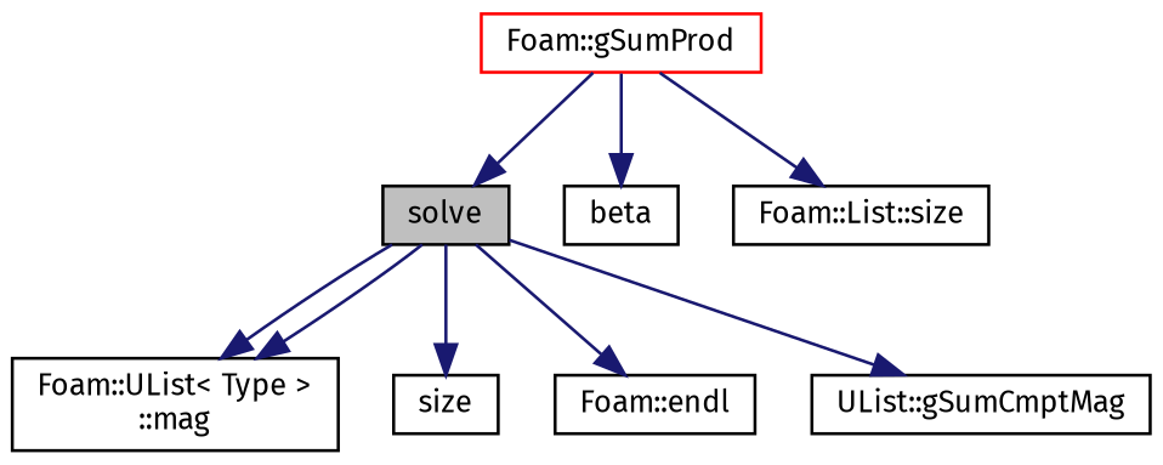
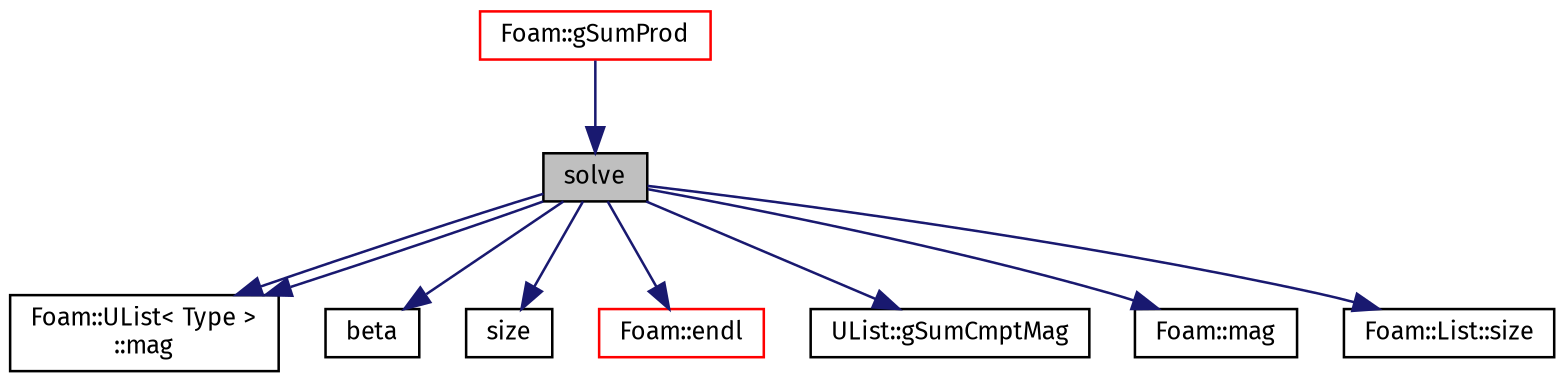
  digraph {
    fontname="Fira Sans"
    rankdir=TB
    node [color=black fontname="Fira Sans" fontsize=10 shape=record]
    edge [color=midnightblue fontname="Fira Sans" fontsize=10 labelfontname=FreeSans labelfontsize=10 style=solid]
    n1 [fillcolor=grey75 fontcolor=black height=0.2 label=solve style=filled width=0.4]
    n2 [height=0.2 label="Foam::UList\< Type \>\l::mag" width=0.4]
    n3 [height=0.2 label=beta width=0.4]
    n4 [height=0.2 label=size width=0.4]
-   n5 [height=0.2 label="Foam::endl" width=0.4]
+   n5 [color=red height=0.2 label="Foam::endl" width=0.4]
    n6 [height=0.2 label="UList::gSumCmptMag" width=0.4]
+   n7 [height=0.2 label="Foam::mag" width=0.4]
    n8 [height=0.2 label="Foam::List::size" width=0.4]
    n9 [color=red height=0.2 label="Foam::gSumProd" width=0.4]
    n1 -> n2
    n1 -> n2
-   n9 -> n3
+   n1 -> n3
    n1 -> n4
    n1 -> n5
    n1 -> n6
-   n9 -> n8
+   n1 -> n7
+   n1 -> n8
    n9 -> n1
  }
